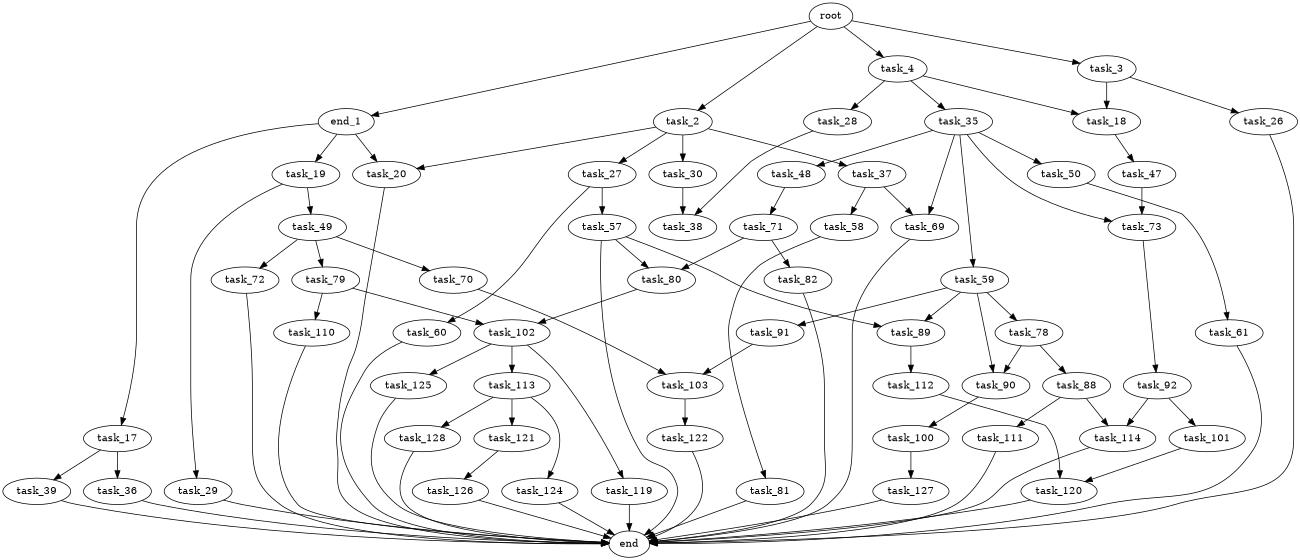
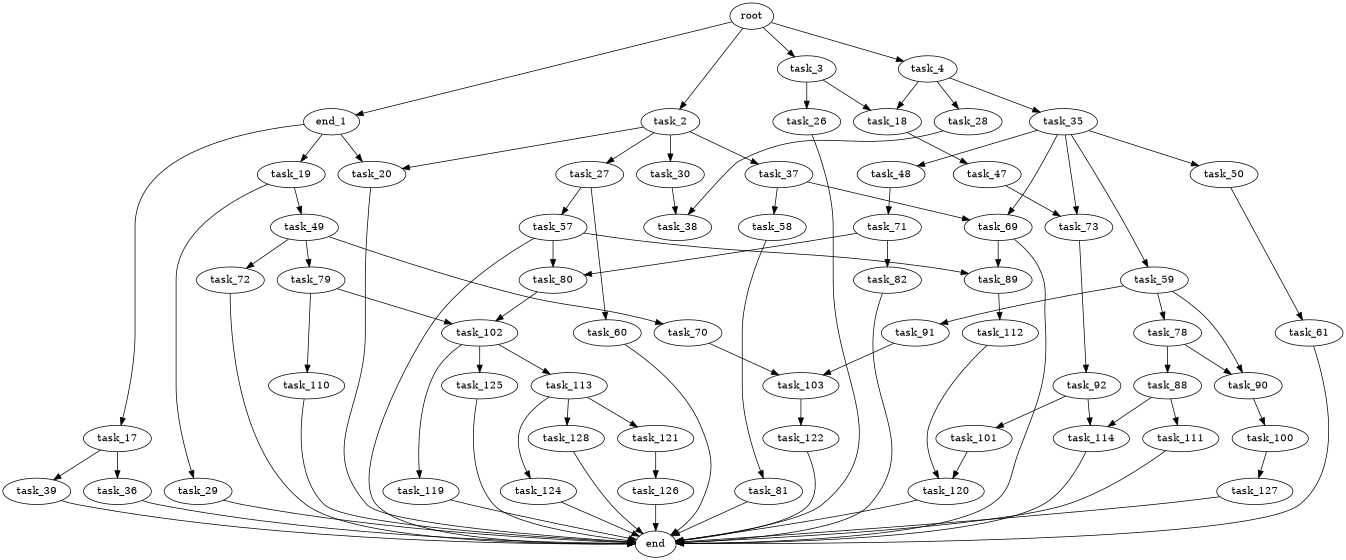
  digraph {
    n1 [label=end_1]
    root
    task_2
    task_3
    task_4
    task_17
    task_19
    task_20
    task_27
    task_30
    task_37
    task_18
    task_26
    task_28
    task_35
    task_36
    task_39
    task_29
    task_49
    end
    task_57
    task_60
    task_38
    task_69
    task_58
    task_47
    task_48
    task_50
    task_59
    task_73
    task_70
    task_72
    task_79
    task_80
    task_89
    task_81
    task_71
    task_61
    task_78
    task_90
    task_91
    task_92
    task_103
    task_102
    task_110
    task_112
    task_82
    task_88
    task_100
    task_114
    task_101
    task_122
    task_113
    task_119
    task_125
    task_120
    task_111
    task_127
    task_121
    task_124
    task_128
    task_126
    n1 -> task_17
    n1 -> task_19
    n1 -> task_20
    root -> n1
    root -> task_2
    root -> task_3
    root -> task_4
    task_2 -> task_20
    task_2 -> task_27
    task_2 -> task_30
    task_2 -> task_37
    task_3 -> task_18
    task_3 -> task_26
    task_4 -> task_18
    task_4 -> task_28
    task_4 -> task_35
    task_17 -> task_36
    task_17 -> task_39
    task_19 -> task_29
    task_19 -> task_49
    task_20 -> end
    task_27 -> task_57
    task_27 -> task_60
    task_30 -> task_38
    task_37 -> task_69
    task_37 -> task_58
    task_18 -> task_47
    task_26 -> end
    task_28 -> task_38
    task_35 -> task_69
    task_35 -> task_48
    task_35 -> task_50
    task_35 -> task_59
    task_35 -> task_73
    task_36 -> end
    task_39 -> end
    task_29 -> end
    task_49 -> task_70
    task_49 -> task_72
    task_49 -> task_79
    task_57 -> end
    task_57 -> task_80
    task_57 -> task_89
    task_60 -> end
    task_69 -> end
    task_58 -> task_81
    task_47 -> task_73
    task_48 -> task_71
    task_50 -> task_61
-   task_59 -> task_89
+   task_69 -> task_89
    task_59 -> task_78
    task_59 -> task_90
    task_59 -> task_91
    task_73 -> task_92
    task_70 -> task_103
    task_72 -> end
    task_79 -> task_102
    task_79 -> task_110
    task_80 -> task_102
    task_89 -> task_112
    task_81 -> end
    task_71 -> task_80
    task_71 -> task_82
    task_61 -> end
    task_78 -> task_90
    task_78 -> task_88
    task_90 -> task_100
    task_91 -> task_103
    task_92 -> task_114
    task_92 -> task_101
    task_103 -> task_122
    task_102 -> task_113
    task_102 -> task_119
    task_102 -> task_125
    task_110 -> end
    task_112 -> task_120
    task_82 -> end
    task_88 -> task_114
    task_88 -> task_111
    task_100 -> task_127
    task_114 -> end
    task_101 -> task_120
    task_122 -> end
    task_113 -> task_121
    task_113 -> task_124
    task_113 -> task_128
    task_119 -> end
    task_125 -> end
    task_120 -> end
    task_111 -> end
    task_127 -> end
    task_121 -> task_126
    task_124 -> end
    task_128 -> end
    task_126 -> end
  }
